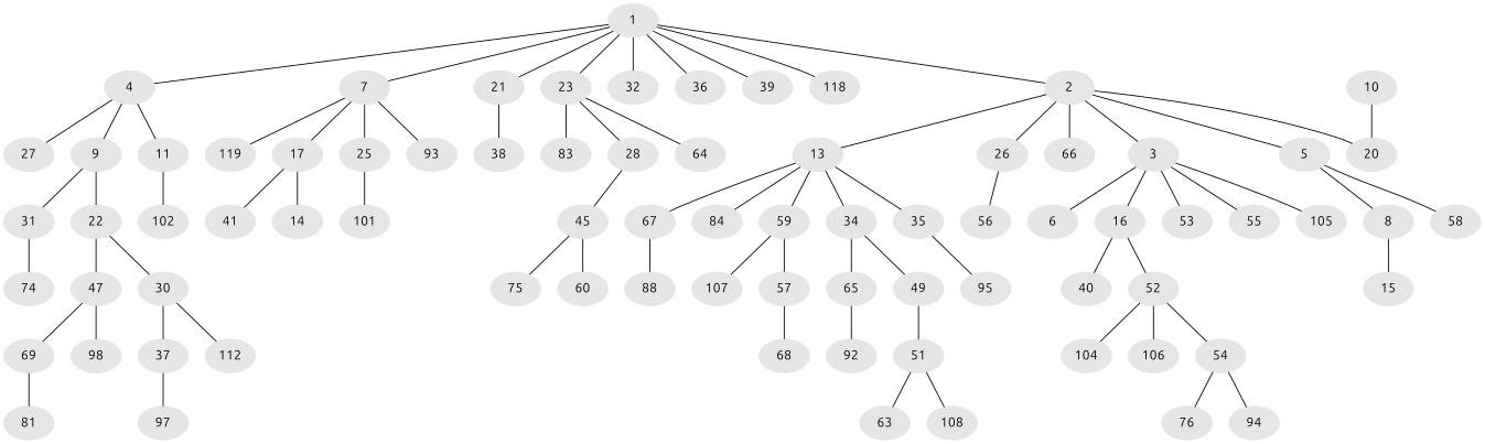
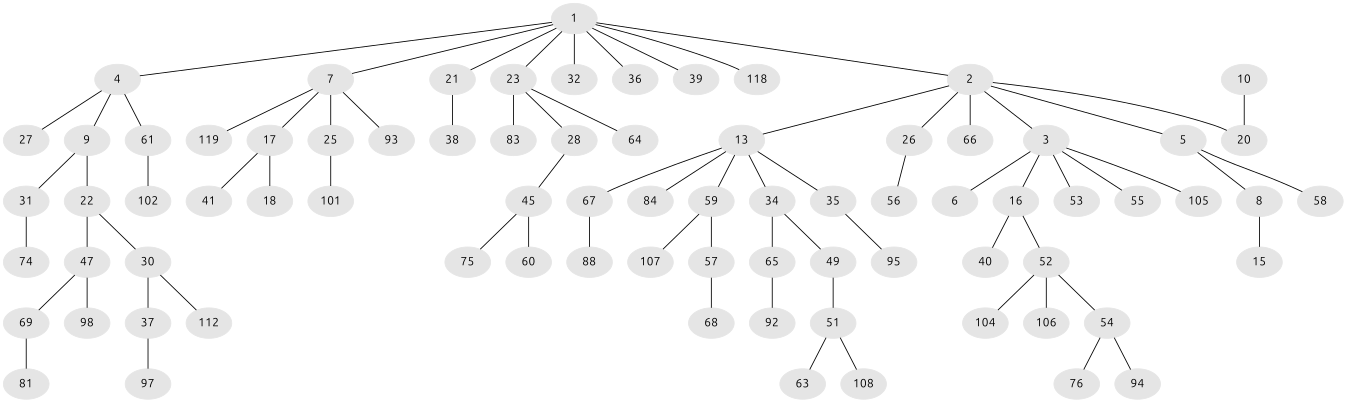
  graph {
    fontname=Ubuntu
    node [color=gray90 fontname=Ubuntu style=filled]
    edge [fontname=Ubuntu]
    1 [super="+29"]
    2
    4 [super="+43"]
    7 [super="+42"]
    21
    23 [super="+70"]
    32
    36
    39
    118
    3 [super="+46"]
    5 [super="+71"]
    13 [super="+14"]
    26 [super="+33"]
    66
    20 [super="+111"]
    9 [super="+82"]
-   11 [super="+120"]
+   11 [super="+120" label=61]
    27 [super="+114"]
    17 [super="+44"]
    25 [super="+61"]
    93
    119
    38 [super="+113"]
    28
    64
    83 [super="+96"]
    6
    16 [super="+89"]
    53 [super="+116"]
    55 [super="+59"]
    105
    8 [super="+90"]
    58
    10 [super="+12"]
    n36 [label=59 super="+24"]
    34 [super="+48"]
    35 [super="+62"]
    67
    84
    56 [super="+91"]
    40 [super="+50"]
    52 [super="+77"]
    22
    31
    102
    15
-   18 [label=14]
+   18
    41 [super="+85"]
    101 [super="+115"]
    30 [super="+86"]
    47 [super="+69"]
    74 [super="+100"]
    57 [super="+72"]
    107 [super="+117"]
    49
    65
    95
    88
    54 [super="+73"]
    104
    106
    68 [super="+80"]
    37
    112
    n66 [label=69]
    98
    45 [super="+110"]
    60 [super="+87"]
    75
    97 [super="+99"]
    51
    92
    81 [super="+109"]
    63 [super="+78"]
    108
    76
    94 [super="+103"]
    1 -- 2
    1 -- 4
    1 -- 7
    1 -- 21
    1 -- 23
    1 -- 32
    1 -- 36
    1 -- 39
    1 -- 118
    2 -- 3
    2 -- 5
    2 -- 13
    2 -- 26
    2 -- 66
    2 -- 20
    4 -- 9
    4 -- 11
    4 -- 27
    7 -- 17
    7 -- 25
    7 -- 93
    7 -- 119
    21 -- 38
    23 -- 28
    23 -- 64
    23 -- 83
    3 -- 6
    3 -- 16
    3 -- 53
    3 -- 55
    3 -- 105
    5 -- 8
    5 -- 58
    13 -- n36
    13 -- 34
    13 -- 35
    13 -- 67
    13 -- 84
    26 -- 56
    9 -- 22
    9 -- 31
    11 -- 102
    17 -- 18
    17 -- 41
    25 -- 101
    28 -- 45
    16 -- 40
    16 -- 52
    8 -- 15
    10 -- 20
    n36 -- 57
    n36 -- 107
    34 -- 49
    34 -- 65
    35 -- 95
    67 -- 88
    52 -- 54
    52 -- 104
    52 -- 106
    22 -- 30
    22 -- 47
    31 -- 74
    30 -- 37
    30 -- 112
    47 -- n66
    47 -- 98
    57 -- 68
    49 -- 51
    65 -- 92
    54 -- 76
    54 -- 94
    37 -- 97
    n66 -- 81
    45 -- 60
    45 -- 75
    51 -- 63
    51 -- 108
  }
